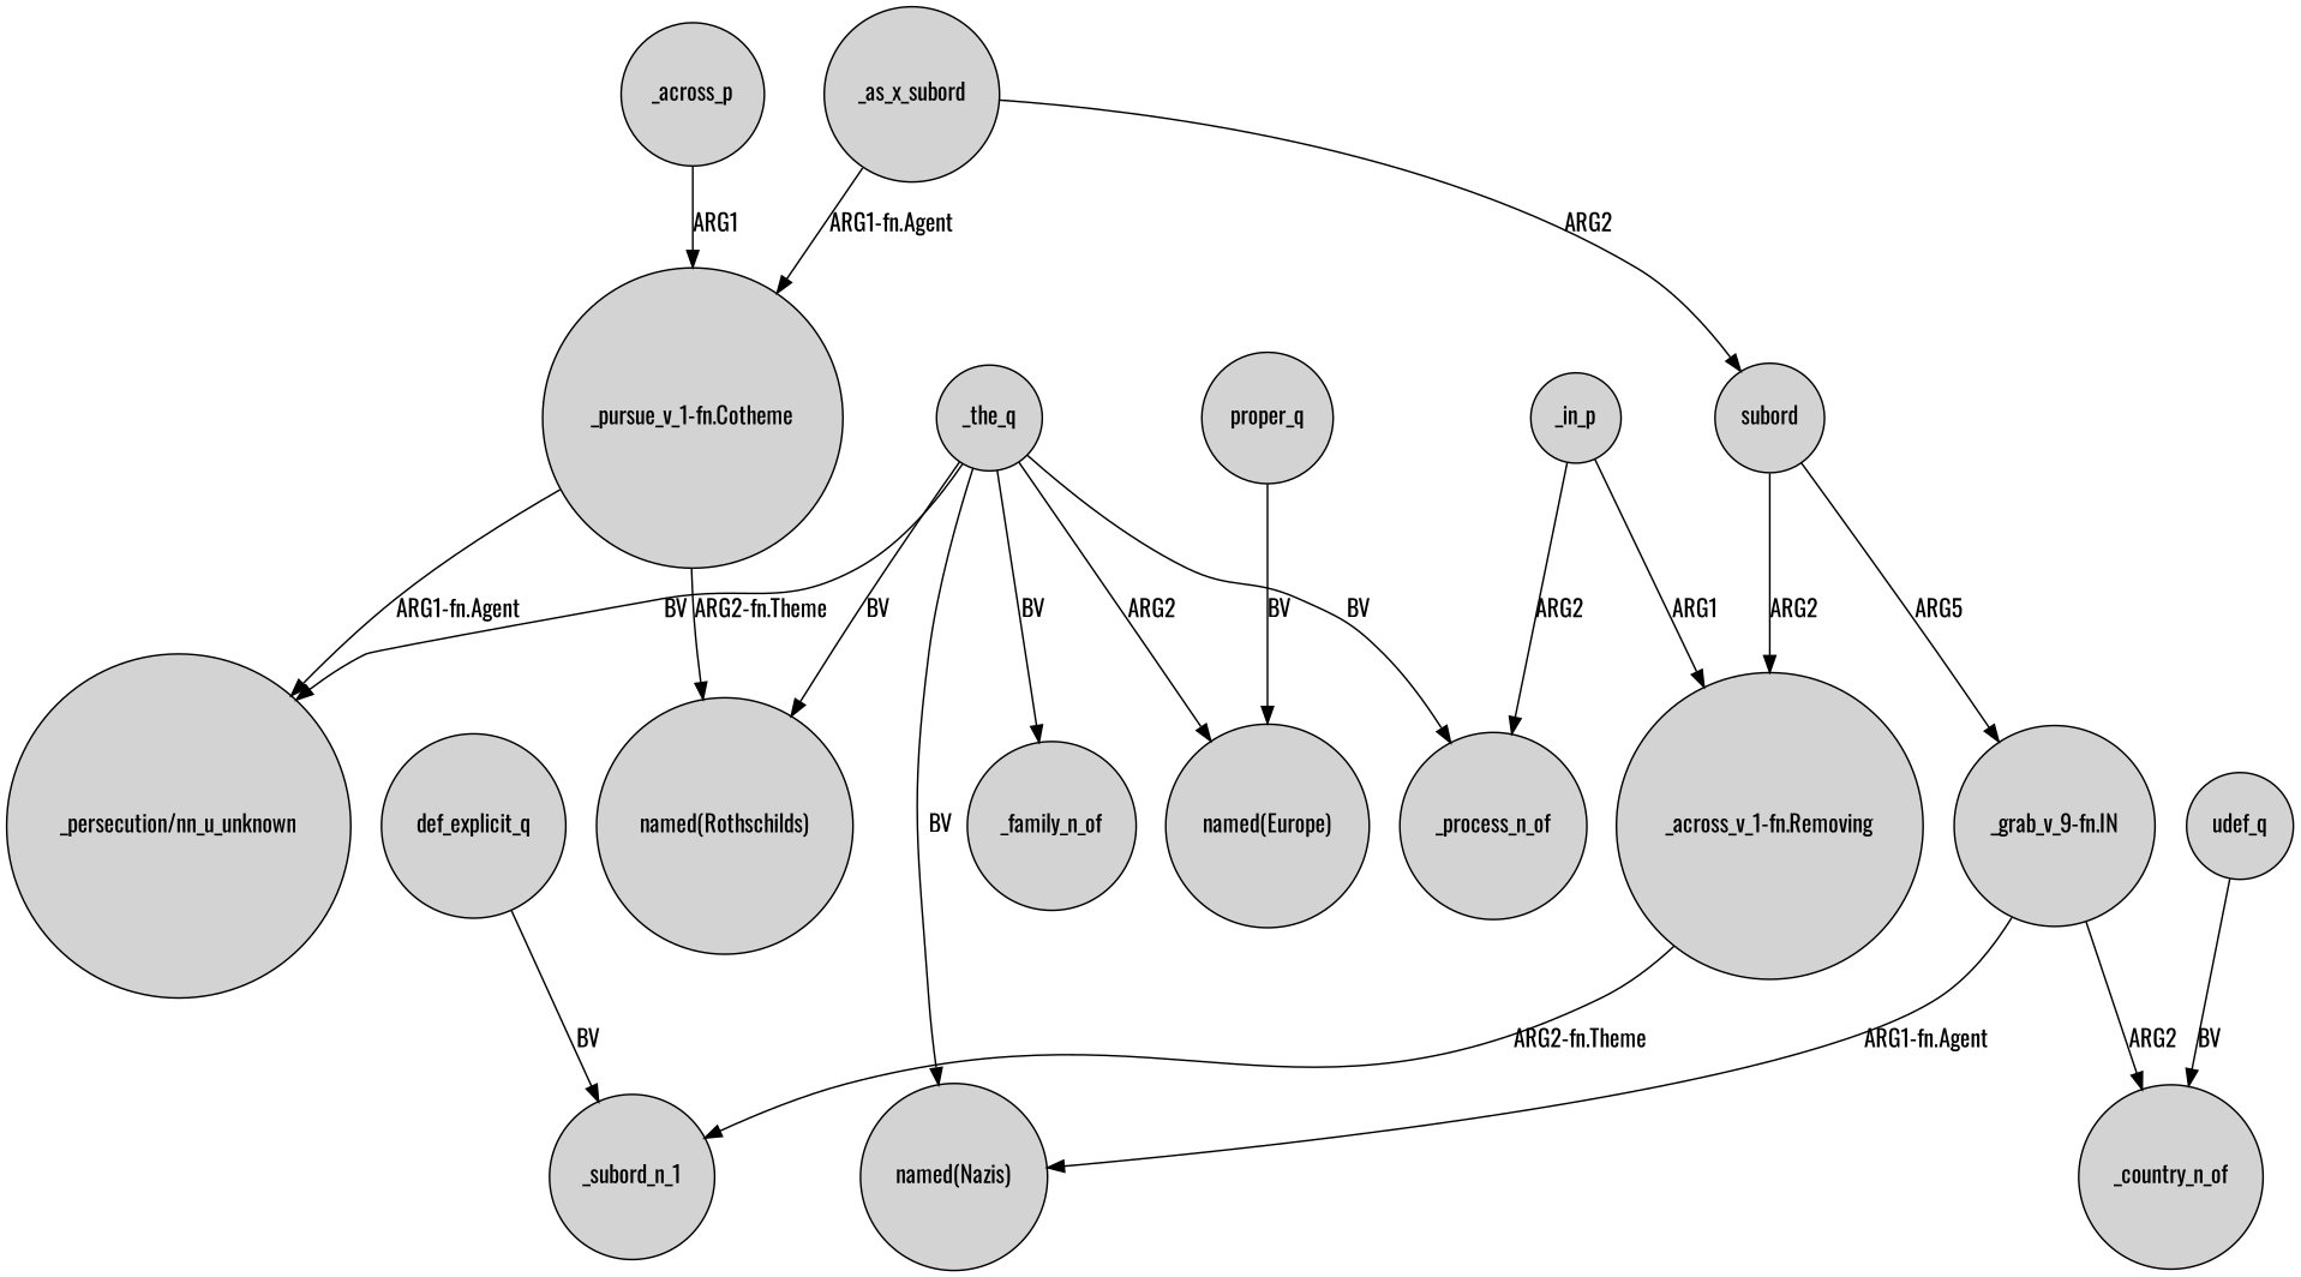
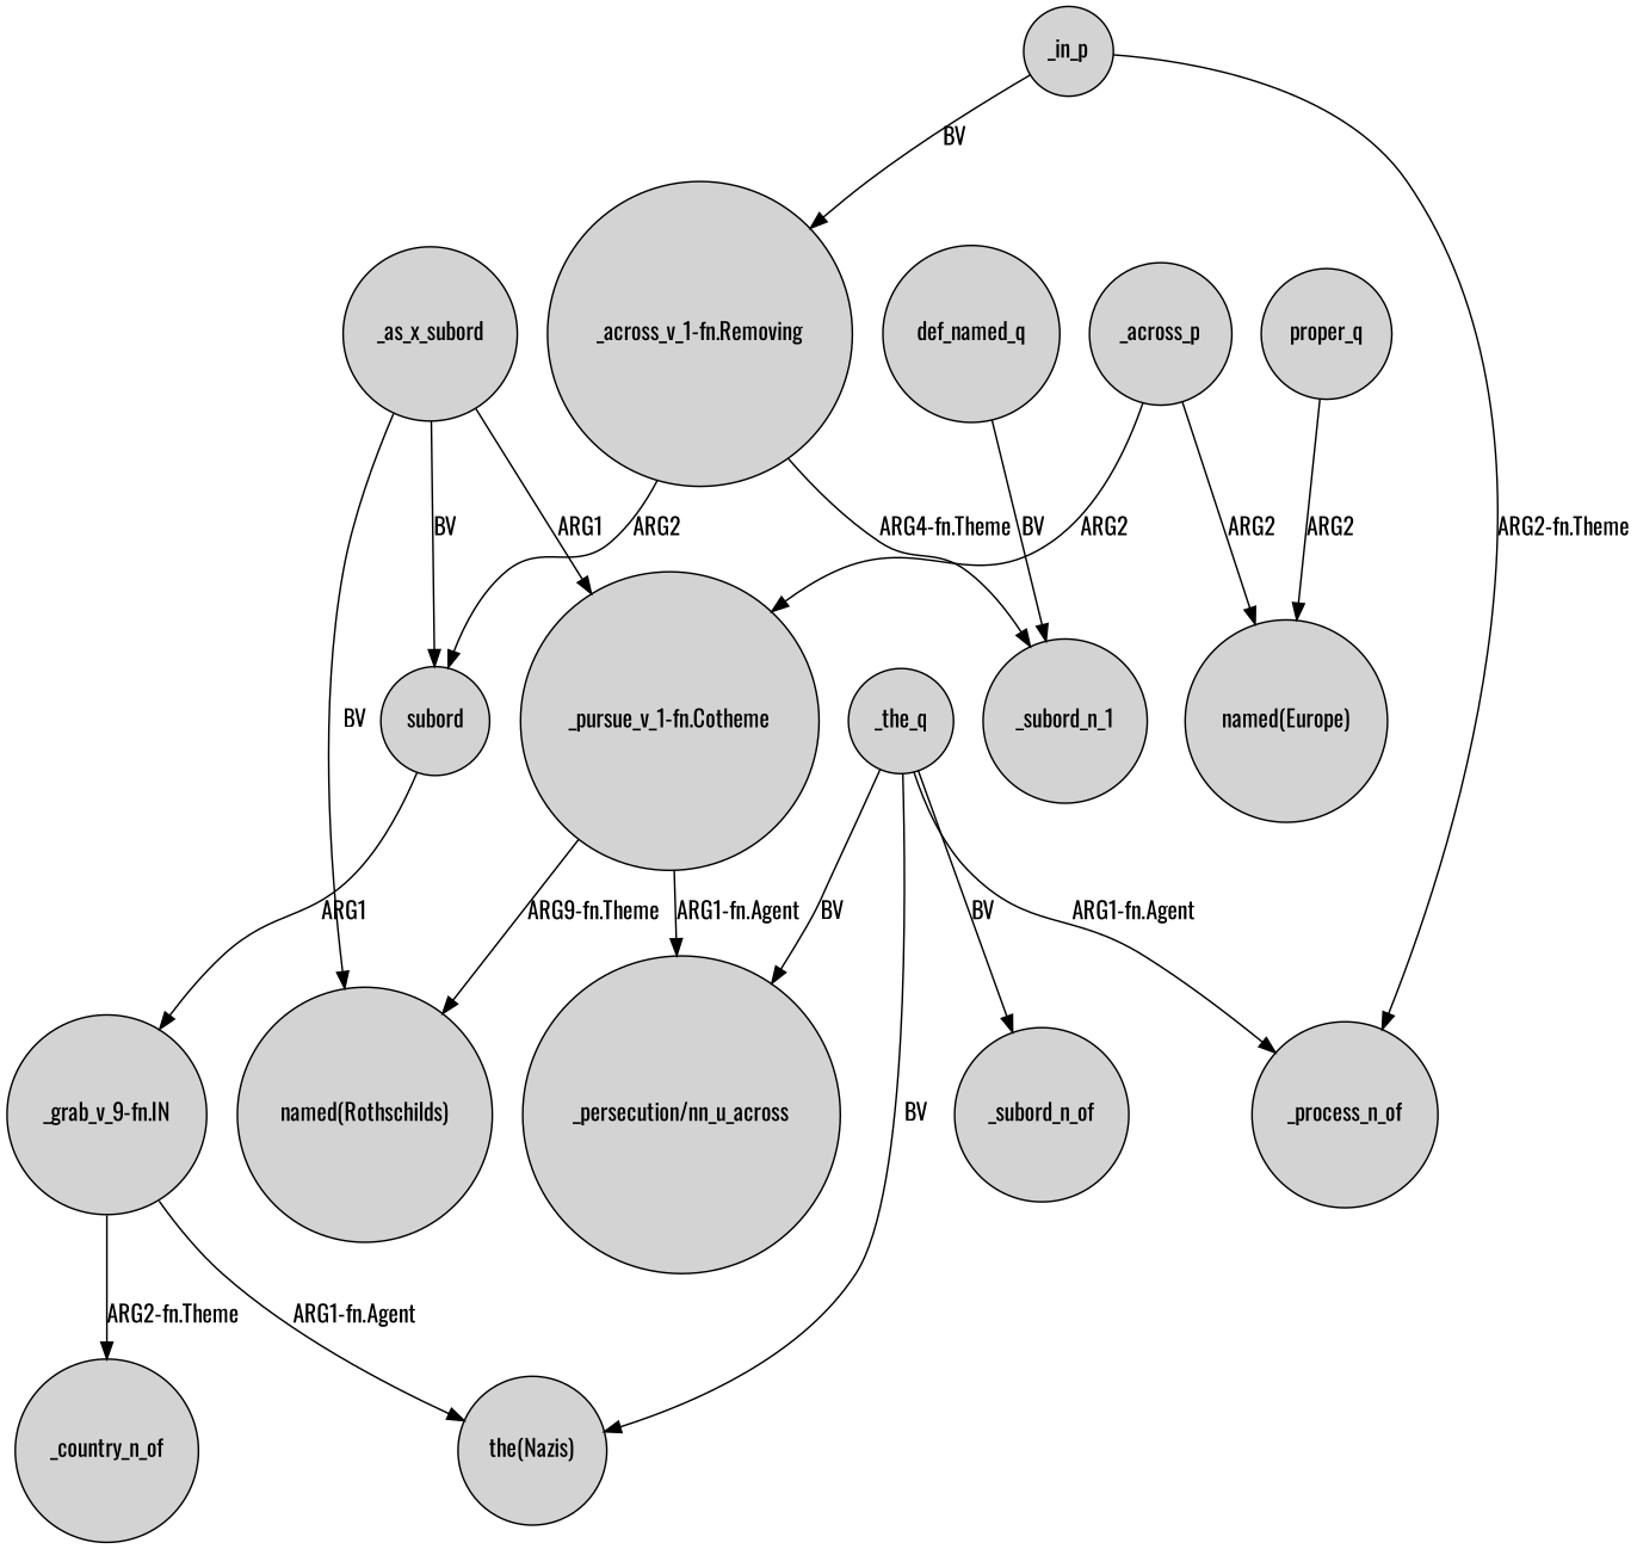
  digraph {
    fontname=Oswald
    node [fontname=Oswald shape=circle style=filled]
    edge [fontname=Oswald]
    "_pursue_v_1-fn.Cotheme"
    "named(Rothschilds)"
-   "_persecution/nn_u_unknown"
+   "_persecution/nn_u_unknown" [label="_persecution/nn_u_across"]
    _the_q
    _process_n_of
-   _family_n_of
-   "named(Nazis)"
+   _family_n_of [label=_subord_n_of]
+   "named(Nazis)" [label="the(Nazis)"]
    _as_x_subord
    subord
    n10 [label="_across_v_1-fn.Removing"]
    n11 [label="_grab_v_9-fn.IN"]
    _in_p
    n13 [label=_subord_n_1]
-   def_explicit_q
+   def_explicit_q [label=def_named_q]
    _country_n_of
-   udef_q
    proper_q
    "named(Europe)"
    _across_p
-   "_pursue_v_1-fn.Cotheme" -> "named(Rothschilds)" [label="ARG2-fn.Theme"]
+   "_pursue_v_1-fn.Cotheme" -> "named(Rothschilds)" [label="ARG9-fn.Theme"]
    "_pursue_v_1-fn.Cotheme" -> "_persecution/nn_u_unknown" [label="ARG1-fn.Agent"]
-   _the_q -> "named(Rothschilds)" [label=BV]
+   _as_x_subord -> "named(Rothschilds)" [label=BV]
    _the_q -> "_persecution/nn_u_unknown" [label=BV]
-   _the_q -> _process_n_of [label=BV]
+   _the_q -> _process_n_of [label="ARG1-fn.Agent"]
    _the_q -> _family_n_of [label=BV]
    _the_q -> "named(Nazis)" [label=BV]
-   _as_x_subord -> "_pursue_v_1-fn.Cotheme" [label="ARG1-fn.Agent"]
-   _as_x_subord -> subord [label=ARG2]
-   subord -> n10 [label=ARG2]
-   subord -> n11 [label=ARG5]
-   n10 -> n13 [label="ARG2-fn.Theme"]
+   _as_x_subord -> "_pursue_v_1-fn.Cotheme" [label=ARG1]
+   _as_x_subord -> subord [label=BV]
+   n10 -> subord [label=ARG2]
+   subord -> n11 [label=ARG1]
+   n10 -> n13 [label="ARG4-fn.Theme"]
    n11 -> "named(Nazis)" [label="ARG1-fn.Agent"]
-   n11 -> _country_n_of [label=ARG2]
-   _in_p -> _process_n_of [label=ARG2]
-   _in_p -> n10 [label=ARG1]
+   n11 -> _country_n_of [label="ARG2-fn.Theme"]
+   _in_p -> _process_n_of [label="ARG2-fn.Theme"]
+   _in_p -> n10 [label=BV]
    def_explicit_q -> n13 [label=BV]
-   udef_q -> _country_n_of [label=BV]
-   proper_q -> "named(Europe)" [label=BV]
-   _across_p -> "_pursue_v_1-fn.Cotheme" [label=ARG1]
-   _the_q -> "named(Europe)" [label=ARG2]
+   proper_q -> "named(Europe)" [label=ARG2]
+   _across_p -> "_pursue_v_1-fn.Cotheme" [label=ARG2]
+   _across_p -> "named(Europe)" [label=ARG2]
  }
